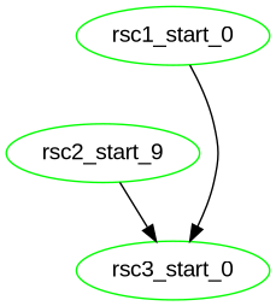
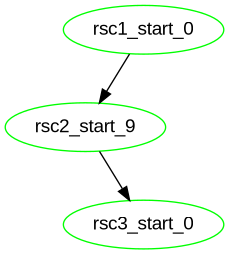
  digraph {
    fontname="Liberation Sans"
    node [color=green fontname="Liberation Sans"]
    edge [fontname="Liberation Sans"]
    n1 [label=rsc2_start_9]
    rsc1_start_0
    rsc3_start_0
    n1 -> rsc3_start_0
-   rsc1_start_0 -> rsc3_start_0
+   rsc1_start_0 -> n1
  }
